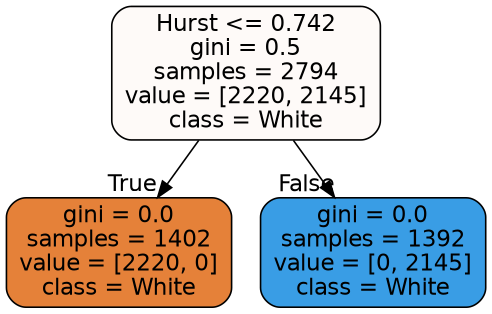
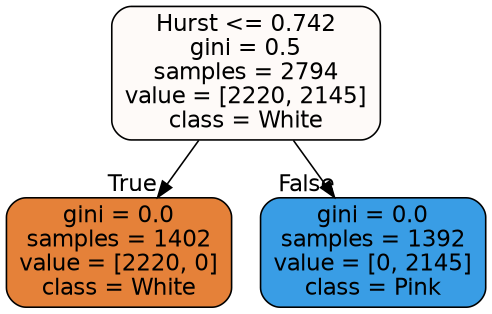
  digraph {
    node [color=black fontname=helvetica shape=box style="filled, rounded"]
    edge [fontname=helvetica labeldistance=2.5]
    n1 [fillcolor="#e5813909" label="Hurst <= 0.742\ngini = 0.5\nsamples = 2794\nvalue = [2220, 2145]\nclass = White"]
    n2 [fillcolor="#e58139ff" label="gini = 0.0\nsamples = 1402\nvalue = [2220, 0]\nclass = White"]
-   n3 [fillcolor="#399de5ff" label="gini = 0.0\nsamples = 1392\nvalue = [0, 2145]\nclass = White"]
+   n3 [fillcolor="#399de5ff" label="gini = 0.0\nsamples = 1392\nvalue = [0, 2145]\nclass = Pink"]
    n1 -> n2 [headlabel=True labelangle=45]
    n1 -> n3 [headlabel=False labelangle=-45]
  }
